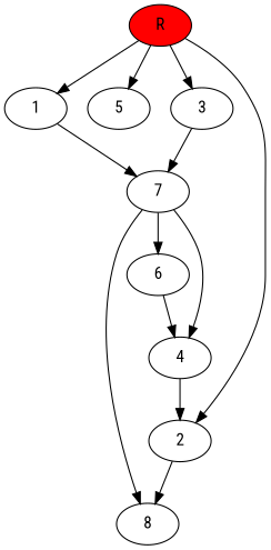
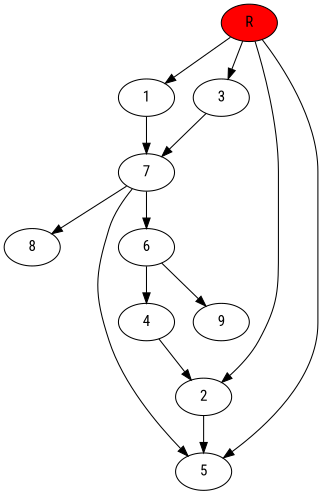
  digraph {
    fontname="Roboto Condensed"
    node [fontname="Roboto Condensed"]
    edge [fontname="Roboto Condensed"]
    1
    7
    8
    6
    5
    2
    3
    4
+   9
    R [fillcolor="#ff0000" style=filled]
    1 -> 7
    7 -> 8
    7 -> 6
-   7 -> 4
+   7 -> 5
    6 -> 4
-   2 -> 8
+   6 -> 9
+   2 -> 5
    3 -> 7
    4 -> 2
    R -> 1
    R -> 5
    R -> 2
    R -> 3
  }
